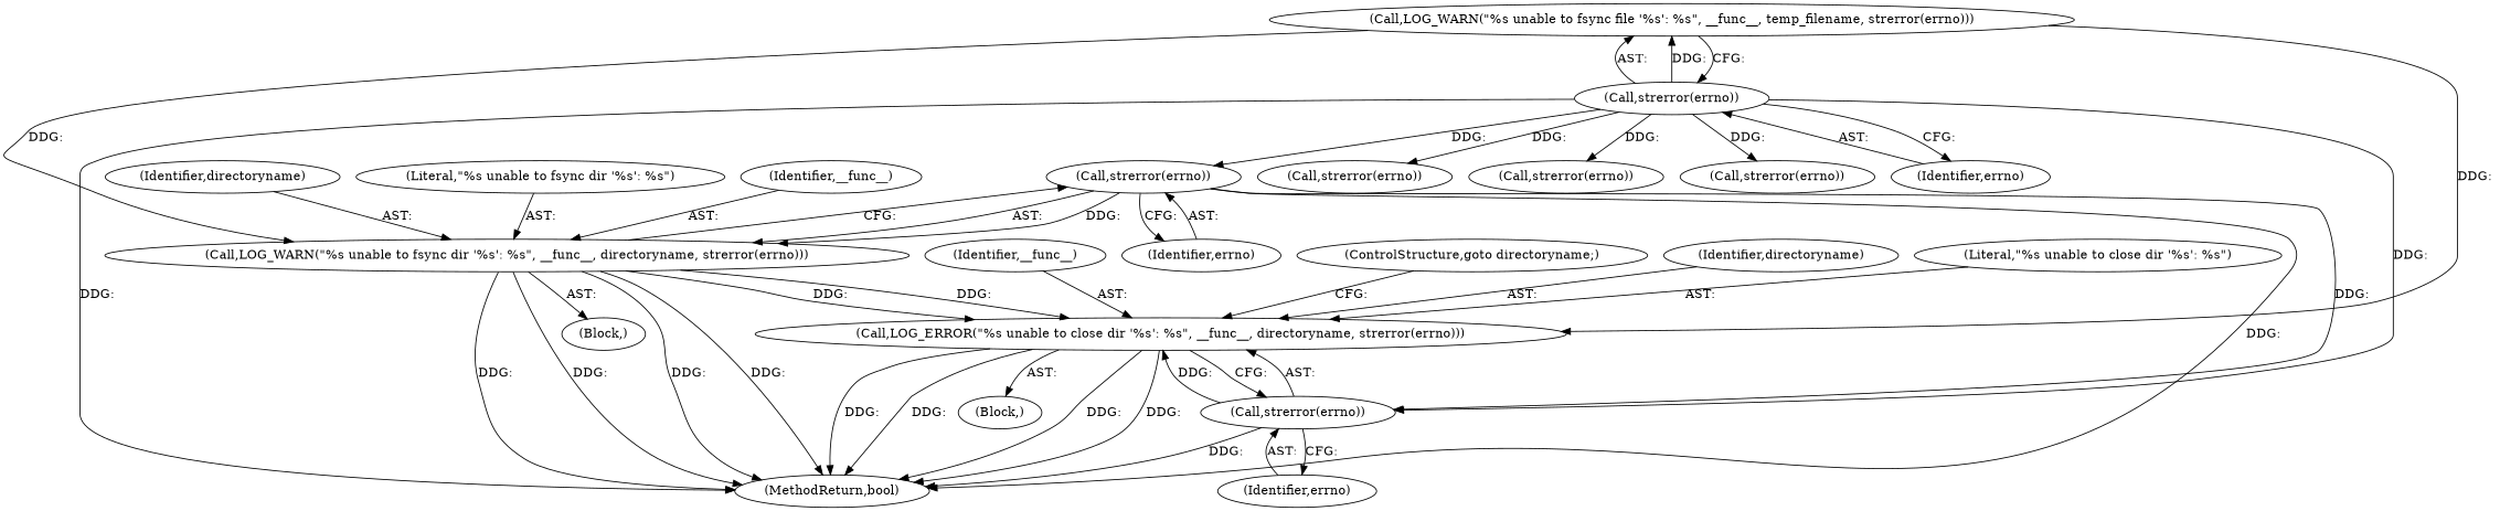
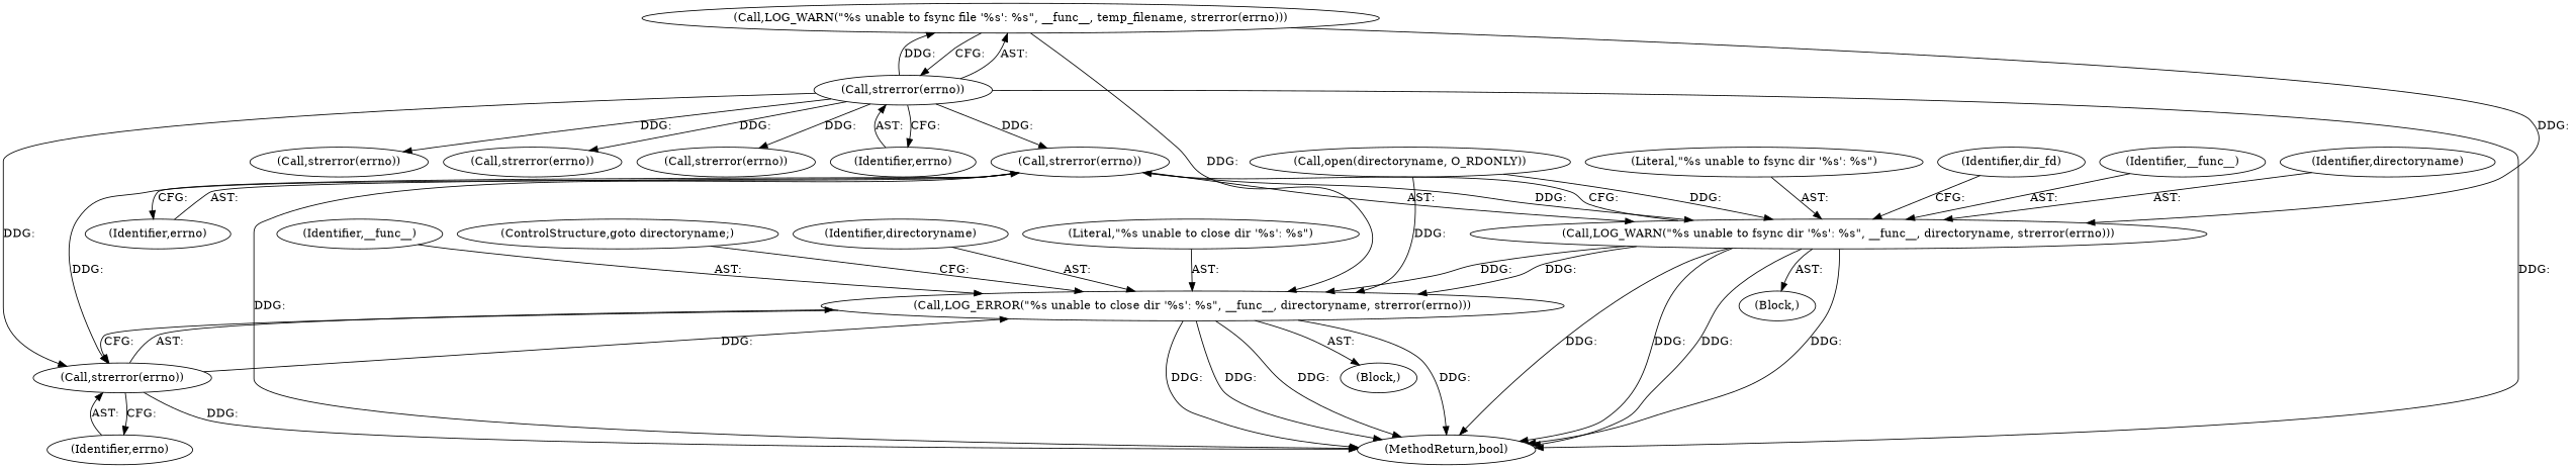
  digraph {
    n1 [label="(Call,strerror(errno))"]
    n2 [label="(Call,LOG_WARN(\"%s unable to fsync dir '%s': %s\", __func__, directoryname, strerror(errno)))"]
    n3 [label="(Call,strerror(errno))"]
    n4 [label="(Identifier,errno)"]
    n5 [label="(MethodReturn,bool)"]
    n6 [label="(Call,LOG_ERROR(\"%s unable to close dir '%s': %s\", __func__, directoryname, strerror(errno)))"]
    n7 [label="(Block,)"]
    n8 [label="(Identifier,errno)"]
    n9 [label="(Call,strerror(errno))"]
    n10 [label="(Call,LOG_WARN(\"%s unable to fsync file '%s': %s\", __func__, temp_filename, strerror(errno)))"]
    n11 [label="(Call,strerror(errno))"]
    n12 [label="(Call,strerror(errno))"]
    n13 [label="(Call,strerror(errno))"]
    n14 [label="(Identifier,errno)"]
    n15 [label="(Block,)"]
    n16 [label="(Identifier,directoryname)"]
    n17 [label="(Identifier,__func__)"]
    n18 [label="(ControlStructure,goto directoryname;)"]
+   n19 [label="(Call,open(directoryname, O_RDONLY))"]
    n20 [label="(Identifier,directoryname)"]
    n21 [label="(Literal,\"%s unable to fsync dir '%s': %s\")"]
+   n22 [label="(Identifier,dir_fd)"]
    n23 [label="(Identifier,__func__)"]
    n24 [label="(Literal,\"%s unable to close dir '%s': %s\")"]
    n1 -> n2 [label="AST: "]
    n1 -> n2 [label="DDG: "]
    n1 -> n3 [label="DDG: "]
    n1 -> n4 [label="CFG: "]
    n1 -> n5 [label="DDG: "]
    n2 -> n1 [label="CFG: "]
    n2 -> n5 [label="DDG: "]
    n2 -> n5 [label="DDG: "]
    n2 -> n5 [label="DDG: "]
    n2 -> n5 [label="DDG: "]
    n2 -> n6 [label="DDG: "]
    n2 -> n6 [label="DDG: "]
    n2 -> n7 [label="AST: "]
    n3 -> n5 [label="DDG: "]
    n3 -> n6 [label="AST: "]
    n3 -> n6 [label="DDG: "]
    n3 -> n8 [label="CFG: "]
    n4 -> n1 [label="AST: "]
    n6 -> n3 [label="CFG: "]
    n6 -> n5 [label="DDG: "]
    n6 -> n5 [label="DDG: "]
    n6 -> n5 [label="DDG: "]
    n6 -> n5 [label="DDG: "]
    n6 -> n15 [label="AST: "]
    n8 -> n3 [label="AST: "]
    n9 -> n1 [label="DDG: "]
    n9 -> n3 [label="DDG: "]
    n9 -> n5 [label="DDG: "]
    n9 -> n10 [label="AST: "]
    n9 -> n10 [label="DDG: "]
    n9 -> n11 [label="DDG: "]
    n9 -> n12 [label="DDG: "]
    n9 -> n13 [label="DDG: "]
    n9 -> n14 [label="CFG: "]
    n10 -> n2 [label="DDG: "]
    n10 -> n6 [label="DDG: "]
    n10 -> n9 [label="CFG: "]
    n14 -> n9 [label="AST: "]
    n16 -> n2 [label="AST: "]
    n17 -> n6 [label="AST: "]
    n18 -> n6 [label="CFG: "]
+   n19 -> n2 [label="DDG: "]
+   n19 -> n6 [label="DDG: "]
    n20 -> n6 [label="AST: "]
    n21 -> n2 [label="AST: "]
+   n22 -> n2 [label="CFG: "]
    n23 -> n2 [label="AST: "]
    n24 -> n6 [label="AST: "]
  }
